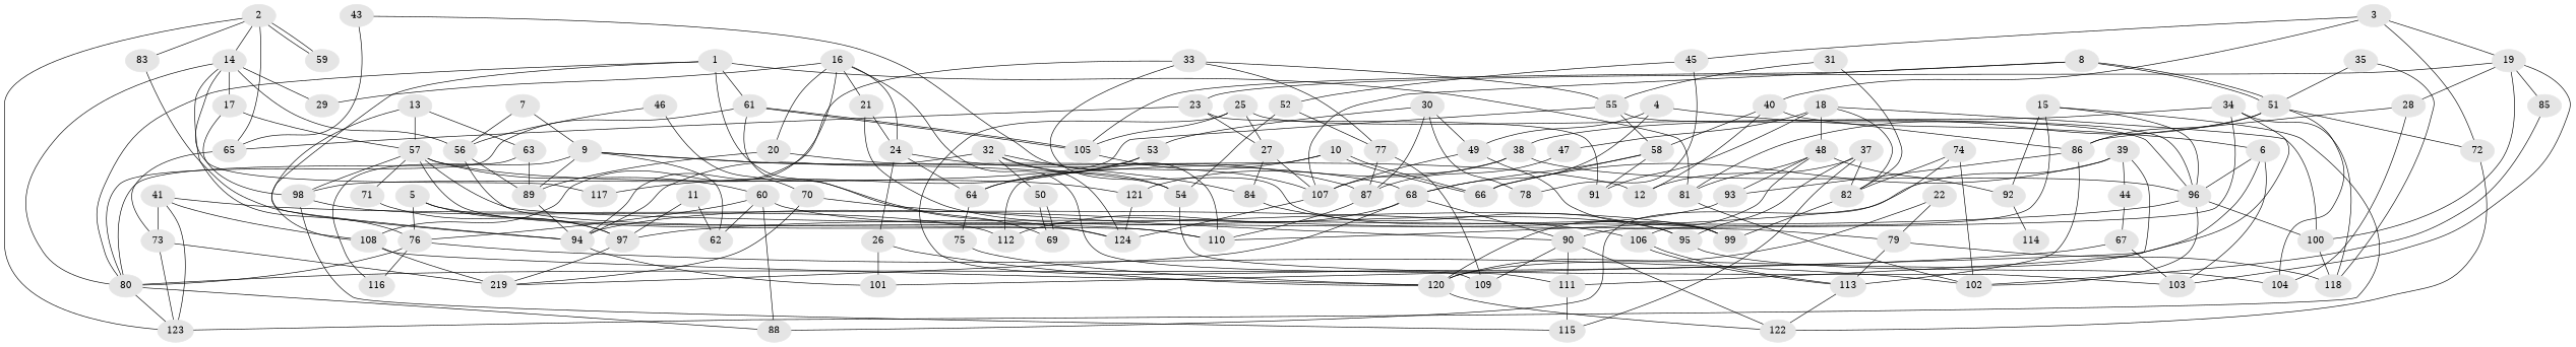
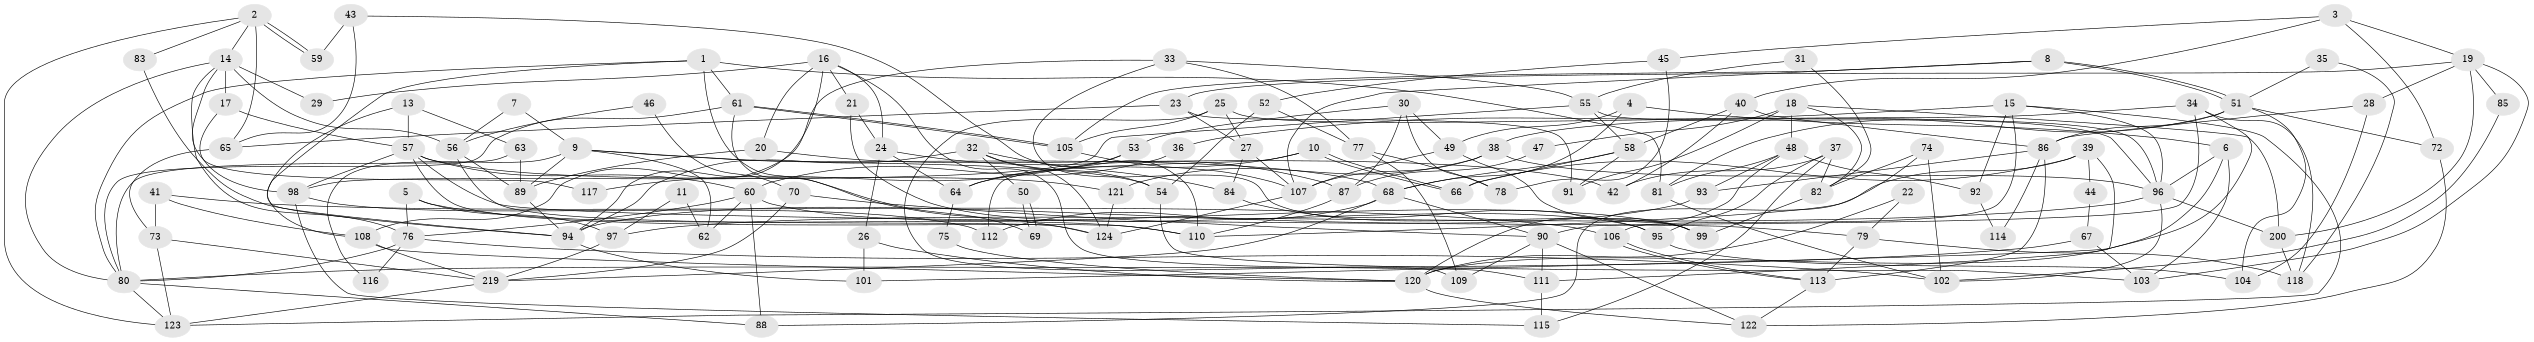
  graph {
    node [color=gray90 style=filled]
    1
    61
    80
    81
    94
    124
    105
    69
    123
    88
    102
    101
    2
    14
    59
    65
    83
    76
    56
    17
    29
    117
    73
    3
    19
    40
    45
    72
    103
-   100
+   100 [label=200]
    23
    28
    85
-   42 [label=12]
+   42
    86
    58
    78
    52
    122
    4
    6
    49
    68
    96
    120
    107
    99
    112
    90
    n50 [label=219]
    5
    97
    110
    116
    7
    9
    54
    62
    89
    8
    51
    104
    10
    64
    66
    75
    11
    32
    84
    50
    92
    114
    13
    57
    63
    108
    98
    79
    60
    121
-   71
    15
+   36
    106
    113
    16
    20
    21
    24
    111
    95
    26
    87
    115
    18
    47
    48
    82
    91
    93
    118
    27
    22
    25
    109
    30
    53
    31
    55
    33
    77
    34
    38
    35
    37
    39
    44
    67
    41
    43
    46
    70
    74
    1 -- 61
    1 -- 80
    1 -- 81
    1 -- 94
    1 -- 124
    61 -- 80
    61 -- 105
    61 -- 105
    61 -- 69
    80 -- 123
    80 -- 88
    81 -- 102
    94 -- 101
    105 -- 107
    2 -- 123
    2 -- 14
    2 -- 59
    2 -- 59
    2 -- 65
    2 -- 83
    14 -- 80
    14 -- 76
    14 -- 56
    14 -- 17
    14 -- 29
    14 -- 117
    65 -- 73
    83 -- 94
    76 -- 80
    76 -- 102
    76 -- 116
    56 -- 124
    56 -- 89
    17 -- 57
    17 -- 98
    73 -- 123
    73 -- n50
    3 -- 19
    3 -- 40
    3 -- 45
    3 -- 72
    19 -- 103
    19 -- 100
    19 -- 23
    19 -- 28
    19 -- 85
    40 -- 42
    40 -- 86
    40 -- 58
    45 -- 78
    45 -- 52
    72 -- 122
    100 -- 118
    23 -- 65
    23 -- 91
    23 -- 27
    28 -- 86
    28 -- 104
    85 -- 102
+   86 -- 114
    86 -- 113
    86 -- 93
    58 -- 68
    58 -- 66
    58 -- 91
    52 -- 54
    52 -- 77
    4 -- 6
    4 -- 49
    4 -- 68
    6 -- 103
    6 -- 96
    6 -- 120
    49 -- 107
    49 -- 99
    68 -- 112
    68 -- 90
    68 -- n50
    96 -- 102
    96 -- 100
    96 -- 97
    120 -- 122
    107 -- 124
    90 -- 122
    90 -- 111
    90 -- 109
-   41 -- 123
+   n50 -- 123
    5 -- 76
    5 -- 97
    5 -- 110
    97 -- n50
    7 -- 56
    7 -- 9
    9 -- 68
    9 -- 116
    9 -- 54
    9 -- 62
    9 -- 89
    54 -- 103
    89 -- 94
    8 -- 105
    8 -- 107
    8 -- 51
    8 -- 51
    51 -- 81
    51 -- 72
    51 -- 86
    51 -- 104
    10 -- 112
    10 -- 64
    10 -- 66
    10 -- 66
    64 -- 75
    75 -- 120
    11 -- 97
    11 -- 62
    32 -- 94
    32 -- 124
    32 -- 54
    32 -- 84
    32 -- 50
    84 -- 95
    50 -- 69
    50 -- 69
    92 -- 114
    13 -- 57
    13 -- 63
    13 -- 108
    57 -- 110
    57 -- 98
    57 -- 79
    57 -- 60
    57 -- 121
-   57 -- 71
    63 -- 80
    63 -- 89
    108 -- 120
    108 -- n50
    98 -- 112
    98 -- 115
    79 -- 113
    79 -- 118
    60 -- 88
    60 -- 76
    60 -- 99
    60 -- 62
    121 -- 124
-   71 -- 97
    15 -- 123
    15 -- 96
    15 -- 92
+   15 -- 36
    15 -- 106
+   36 -- 60
    106 -- 113
    106 -- 113
    113 -- 122
    16 -- 94
    16 -- 29
    16 -- 20
    16 -- 21
    16 -- 24
    16 -- 111
    20 -- 42
    20 -- 89
    21 -- 24
    21 -- 95
    24 -- 64
    24 -- 26
    24 -- 87
    111 -- 115
    95 -- 104
    26 -- 101
    26 -- 120
    87 -- 110
    18 -- 100
    18 -- 47
    18 -- 48
    18 -- 82
    18 -- 91
    47 -- 87
    48 -- 81
    48 -- 120
    48 -- 92
    48 -- 93
    82 -- 99
    93 -- 94
    27 -- 107
    27 -- 84
    22 -- 120
    22 -- 79
    25 -- 105
    25 -- 96
    25 -- 27
    25 -- 109
    30 -- 78
    30 -- 49
    30 -- 87
    30 -- 53
    53 -- 117
    53 -- 64
    31 -- 82
    31 -- 55
    55 -- 58
    55 -- 96
    55 -- 98
    33 -- 99
    33 -- 108
    33 -- 55
    33 -- 77
-   77 -- 87
+   77 -- 78
    77 -- 109
    34 -- 101
    34 -- 90
    34 -- 118
    34 -- 38
    38 -- 96
    38 -- 107
    38 -- 121
    35 -- 51
    35 -- 118
    37 -- 42
    37 -- 95
    37 -- 115
    37 -- 82
    39 -- 110
    39 -- 66
    39 -- 111
    39 -- 44
    44 -- 67
    67 -- 80
    67 -- 103
    41 -- 73
    41 -- 108
    41 -- 106
+   43 -- 59
    43 -- 65
    43 -- 110
    46 -- 56
    46 -- 70
    70 -- 90
    70 -- n50
    74 -- 88
    74 -- 102
    74 -- 82
  }
